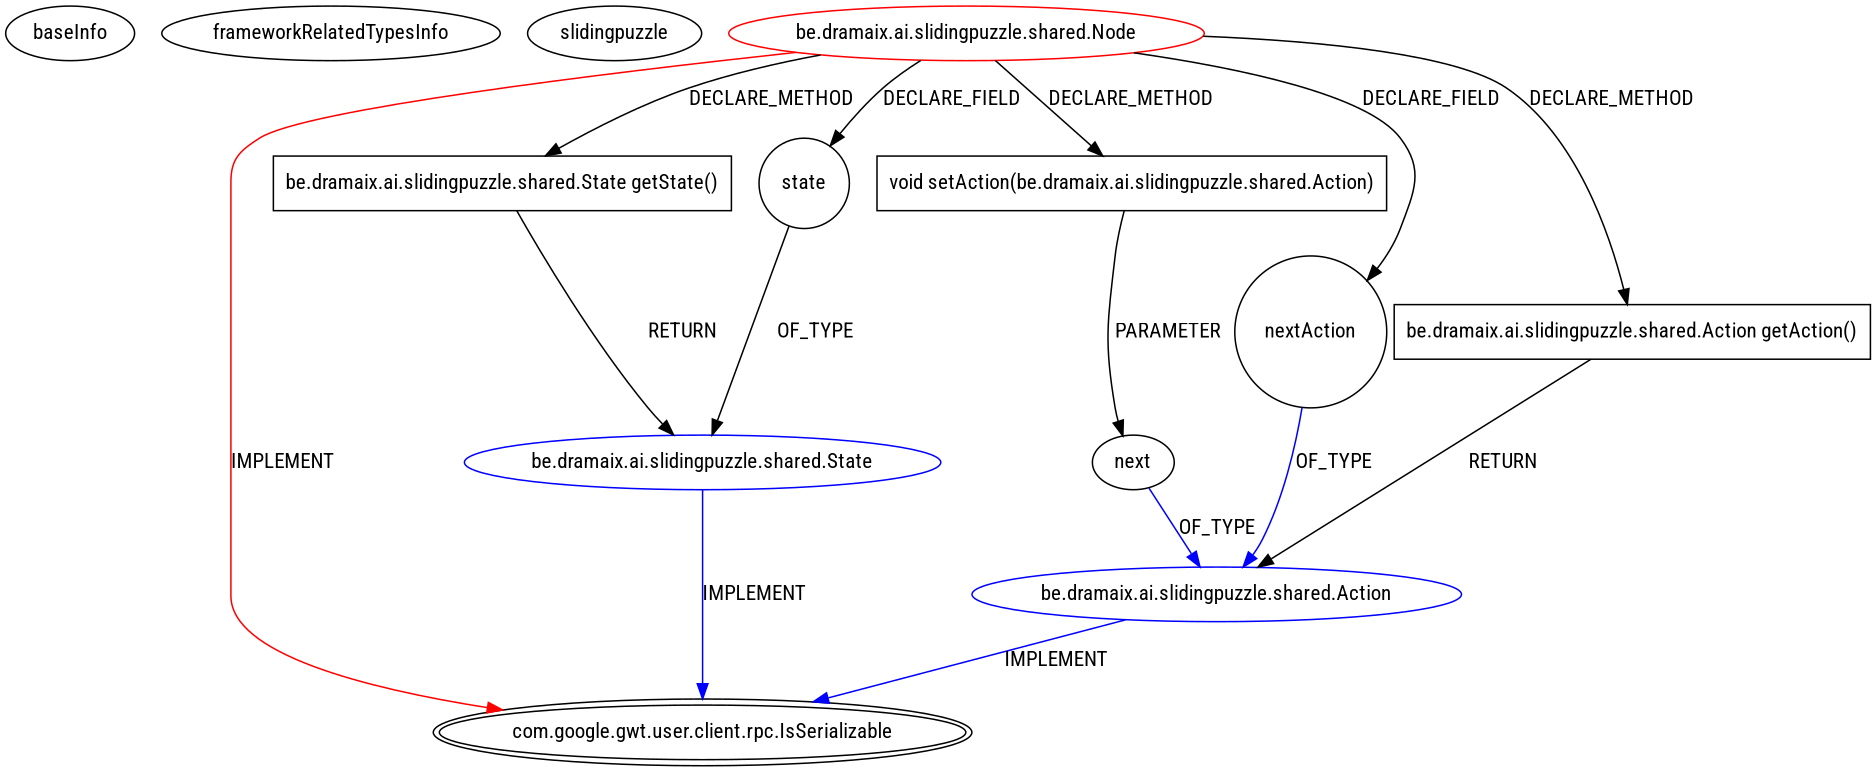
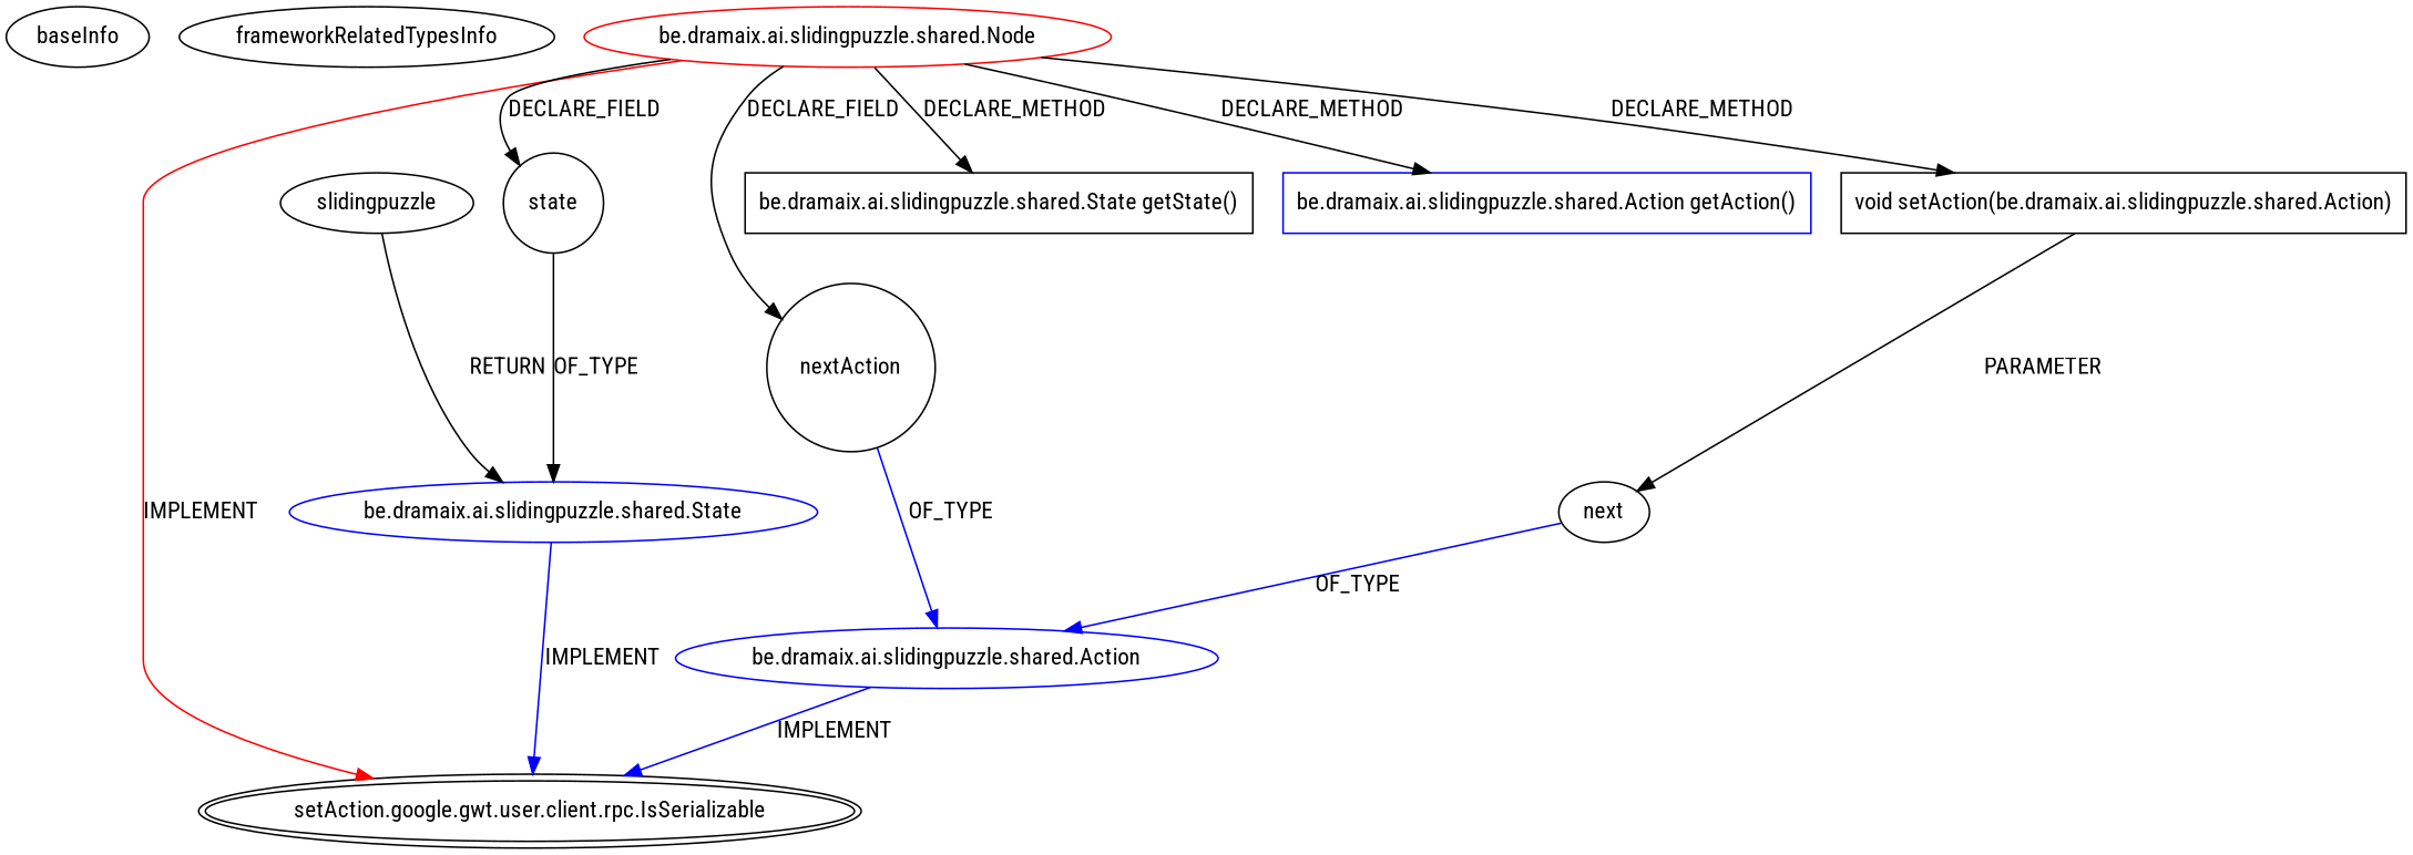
  digraph {
    fontname="Roboto Condensed"
    node [fontname="Roboto Condensed" isFrameworkType=false]
    edge [fontname="Roboto Condensed"]
    baseInfo [category=extension_graph graphId=3121 isAnonymous=false possibleRelation=true isFrameworkType=""]
    frameworkRelatedTypesInfo [0="com.google.gwt.user.client.rpc.IsSerializable" isFrameworkType=""]
    n3 [contextSignature="Node" filePath="/jDramaix-SlidingPuzzle/SlidingPuzzle-master/src/be/dramaix/ai/slidingpuzzle/shared/Node.java" graphId=3121 label=slidingpuzzle projectName="jDramaix-SlidingPuzzle" isFrameworkType=""]
    n4 [color=red label="be.dramaix.ai.slidingpuzzle.shared.Node" vertexType=ROOT_CLIENT_CLASS_DECLARATION]
-   n5 [isFrameworkType=true label="com.google.gwt.user.client.rpc.IsSerializable" peripheries=2 vertexType=FRAMEWORK_INTERFACE_TYPE]
+   n5 [isFrameworkType=true label="setAction.google.gwt.user.client.rpc.IsSerializable" peripheries=2 vertexType=FRAMEWORK_INTERFACE_TYPE]
    n6 [label=nextAction shape=circle vertexType=FIELD_DECLARATION]
    n7 [label=state shape=circle vertexType=FIELD_DECLARATION]
    n8 [label="be.dramaix.ai.slidingpuzzle.shared.State getState()" shape=box vertexType=CLIENT_METHOD_DECLARATION]
-   n9 [label="be.dramaix.ai.slidingpuzzle.shared.Action getAction()" shape=box vertexType=CLIENT_METHOD_DECLARATION]
+   n9 [label="be.dramaix.ai.slidingpuzzle.shared.Action getAction()" shape=box vertexType=CLIENT_METHOD_DECLARATION color=blue]
    n10 [label="void setAction(be.dramaix.ai.slidingpuzzle.shared.Action)" shape=box vertexType=CLIENT_METHOD_DECLARATION]
    n11 [color=blue label="be.dramaix.ai.slidingpuzzle.shared.Action" vertexType=REFERENCE_CLIENT_CLASS_DECLARATION]
    n12 [color=blue label="be.dramaix.ai.slidingpuzzle.shared.State" vertexType=REFERENCE_CLIENT_CLASS_DECLARATION]
    n13 [label=next vertexType=PARAMETER_DECLARATION]
    n4 -> n5 [color=red label=IMPLEMENT]
    n4 -> n6 [label=DECLARE_FIELD]
    n4 -> n7 [label=DECLARE_FIELD]
    n4 -> n8 [label=DECLARE_METHOD]
    n4 -> n9 [label=DECLARE_METHOD]
    n4 -> n10 [label=DECLARE_METHOD]
    n6 -> n11 [color=blue label=OF_TYPE]
    n7 -> n12 [label=OF_TYPE]
-   n8 -> n12 [label=RETURN]
-   n9 -> n11 [label=RETURN]
+   n3 -> n12 [label=RETURN]
    n10 -> n13 [label=PARAMETER]
    n11 -> n5 [color=blue label=IMPLEMENT]
    n12 -> n5 [color=blue label=IMPLEMENT]
    n13 -> n11 [color=blue label=OF_TYPE]
  }
